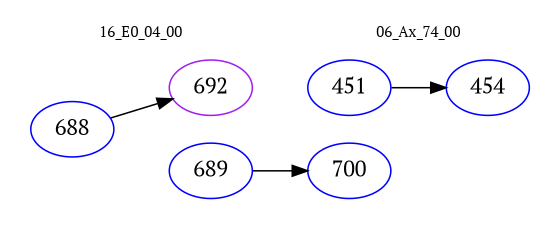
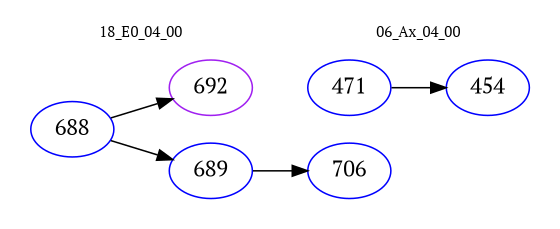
  digraph {
    fontname="PT Serif"
    rankdir=LR
    node [color=blue fontname="PT Serif"]
    edge [color=black fontname="PT Serif"]
-   n1 [label=451]
+   n1 [label=471]
    n2 [label=454]
-   n3 [label=700]
+   n3 [label=706]
    n4 [label=688]
    n5 [label=689]
    n6 [color=purple label=692]
    subgraph cluster_1 {
      color=white
      fontsize=10
-     label="06_Ax_74_00"
+     label="06_Ax_04_00"
      n1
      n2
      n3
    }
    subgraph cluster_2 {
      color=white
      fontsize=10
-     label="16_E0_04_00"
+     label="18_E0_04_00"
      n4
      n5
      n6
    }
    n1 -> n2
+   n4 -> n5
    n4 -> n6
    n5 -> n3
  }
